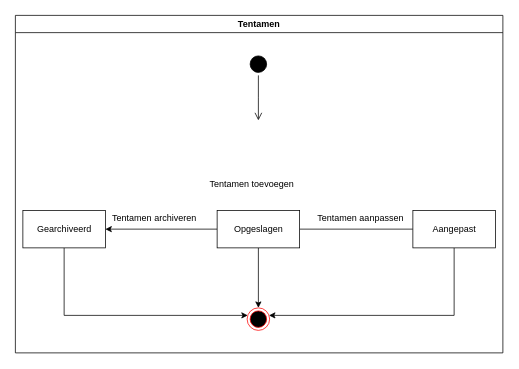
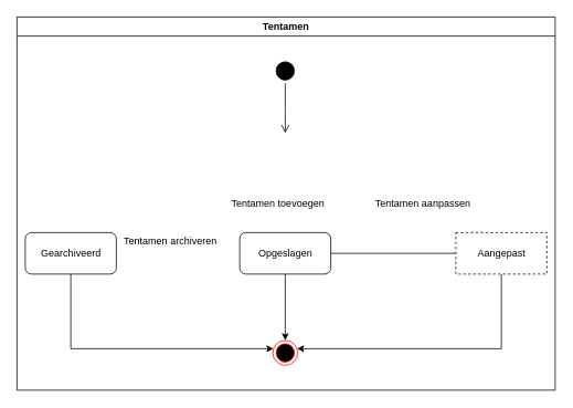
  <mxCell id="0" />
  <mxCell id="1" parent="0" />
  <mxCell id="2" value="Tentamen" style="swimlane;" vertex="1" parent="1"><mxGeometry x="20" y="20" width="650" height="450" as="geometry" /></mxCell>
  <mxCell id="3" value="" style="ellipse;html=1;shape=startState;fillColor=#000000;strokeColor=#000000;" vertex="1" parent="2"><mxGeometry x="309" y="50" width="30" height="30" as="geometry" /></mxCell>
  <mxCell id="4" value="" style="edgeStyle=orthogonalEdgeStyle;html=1;verticalAlign=bottom;endArrow=open;endSize=8;strokeColor=#000000;rounded=0;" edge="1" source="3" parent="2"><mxGeometry relative="1" as="geometry"><mxPoint x="324" y="140" as="targetPoint" /></mxGeometry></mxCell>
- <mxCell id="5" style="edgeStyle=orthogonalEdgeStyle;rounded=0;orthogonalLoop=1;jettySize=auto;html=1;strokeColor=#000000;" edge="1" parent="2" source="8" target="11"><mxGeometry relative="1" as="geometry" /></mxCell>
  <mxCell id="6" style="edgeStyle=orthogonalEdgeStyle;rounded=0;orthogonalLoop=1;jettySize=auto;html=1;strokeColor=#000000;endArrow=none;" edge="1" parent="2" source="8" target="14"><mxGeometry relative="1" as="geometry" /></mxCell>
  <mxCell id="7" style="edgeStyle=orthogonalEdgeStyle;rounded=0;orthogonalLoop=1;jettySize=auto;html=1;strokeColor=#000000;" edge="1" parent="2" source="8" target="16"><mxGeometry relative="1" as="geometry" /></mxCell>
- <mxCell id="8" value="Opgeslagen" style="html=1;strokeColor=#000000;" vertex="1" parent="2"><mxGeometry x="269" y="260" width="110" height="50" as="geometry" /></mxCell>
+ <mxCell id="8" value="Opgeslagen" style="html=1;strokeColor=#000000;rounded=1;" vertex="1" parent="2"><mxGeometry x="269" y="260" width="110" height="50" as="geometry" /></mxCell>
  <mxCell id="9" value="Tentamen toevoegen" style="text;html=1;align=center;verticalAlign=middle;resizable=0;points=[];autosize=1;strokeColor=none;fillColor=none;" vertex="1" parent="2"><mxGeometry x="250" y="215" width="130" height="20" as="geometry" /></mxCell>
  <mxCell id="10" style="edgeStyle=orthogonalEdgeStyle;rounded=0;orthogonalLoop=1;jettySize=auto;html=1;strokeColor=#000000;" edge="1" parent="2" source="11" target="16"><mxGeometry relative="1" as="geometry"><Array as="points"><mxPoint x="65" y="400" /></Array></mxGeometry></mxCell>
- <mxCell id="11" value="Gearchiveerd" style="html=1;strokeColor=#000000;" vertex="1" parent="2"><mxGeometry x="10" y="260" width="110" height="50" as="geometry" /></mxCell>
+ <mxCell id="11" value="Gearchiveerd" style="html=1;strokeColor=#000000;rounded=1;" vertex="1" parent="2"><mxGeometry x="10" y="260" width="110" height="50" as="geometry" /></mxCell>
  <mxCell id="12" value="Tentamen archiveren" style="text;html=1;align=center;verticalAlign=middle;resizable=0;points=[];autosize=1;strokeColor=none;fillColor=none;" vertex="1" parent="2"><mxGeometry x="120" y="260" width="130" height="20" as="geometry" /></mxCell>
  <mxCell id="13" style="edgeStyle=orthogonalEdgeStyle;rounded=0;orthogonalLoop=1;jettySize=auto;html=1;strokeColor=#000000;" edge="1" parent="2" source="14" target="16"><mxGeometry relative="1" as="geometry"><Array as="points"><mxPoint x="585" y="400" /></Array></mxGeometry></mxCell>
- <mxCell id="14" value="Aangepast" style="html=1;strokeColor=#000000;" vertex="1" parent="2"><mxGeometry x="530" y="260" width="110" height="50" as="geometry" /></mxCell>
- <mxCell id="15" value="Tentamen aanpassen" style="text;html=1;align=center;verticalAlign=middle;resizable=0;points=[];autosize=1;strokeColor=none;fillColor=none;" vertex="1" parent="2"><mxGeometry x="390" y="260" width="140" height="20" as="geometry" /></mxCell>
+ <mxCell id="14" value="Aangepast" style="html=1;strokeColor=#000000;dashed=1;" vertex="1" parent="2"><mxGeometry x="530" y="260" width="110" height="50" as="geometry" /></mxCell>
+ <mxCell id="15" value="Tentamen aanpassen" style="text;html=1;align=center;verticalAlign=middle;resizable=0;points=[];autosize=1;strokeColor=none;fillColor=none;" vertex="1" parent="2"><mxGeometry x="420" y="215" width="140" height="20" as="geometry" /></mxCell>
  <mxCell id="16" value="" style="ellipse;html=1;shape=endState;fillColor=#000000;strokeColor=#ff0000;" vertex="1" parent="2"><mxGeometry x="309" y="390" width="30" height="30" as="geometry" /></mxCell>
